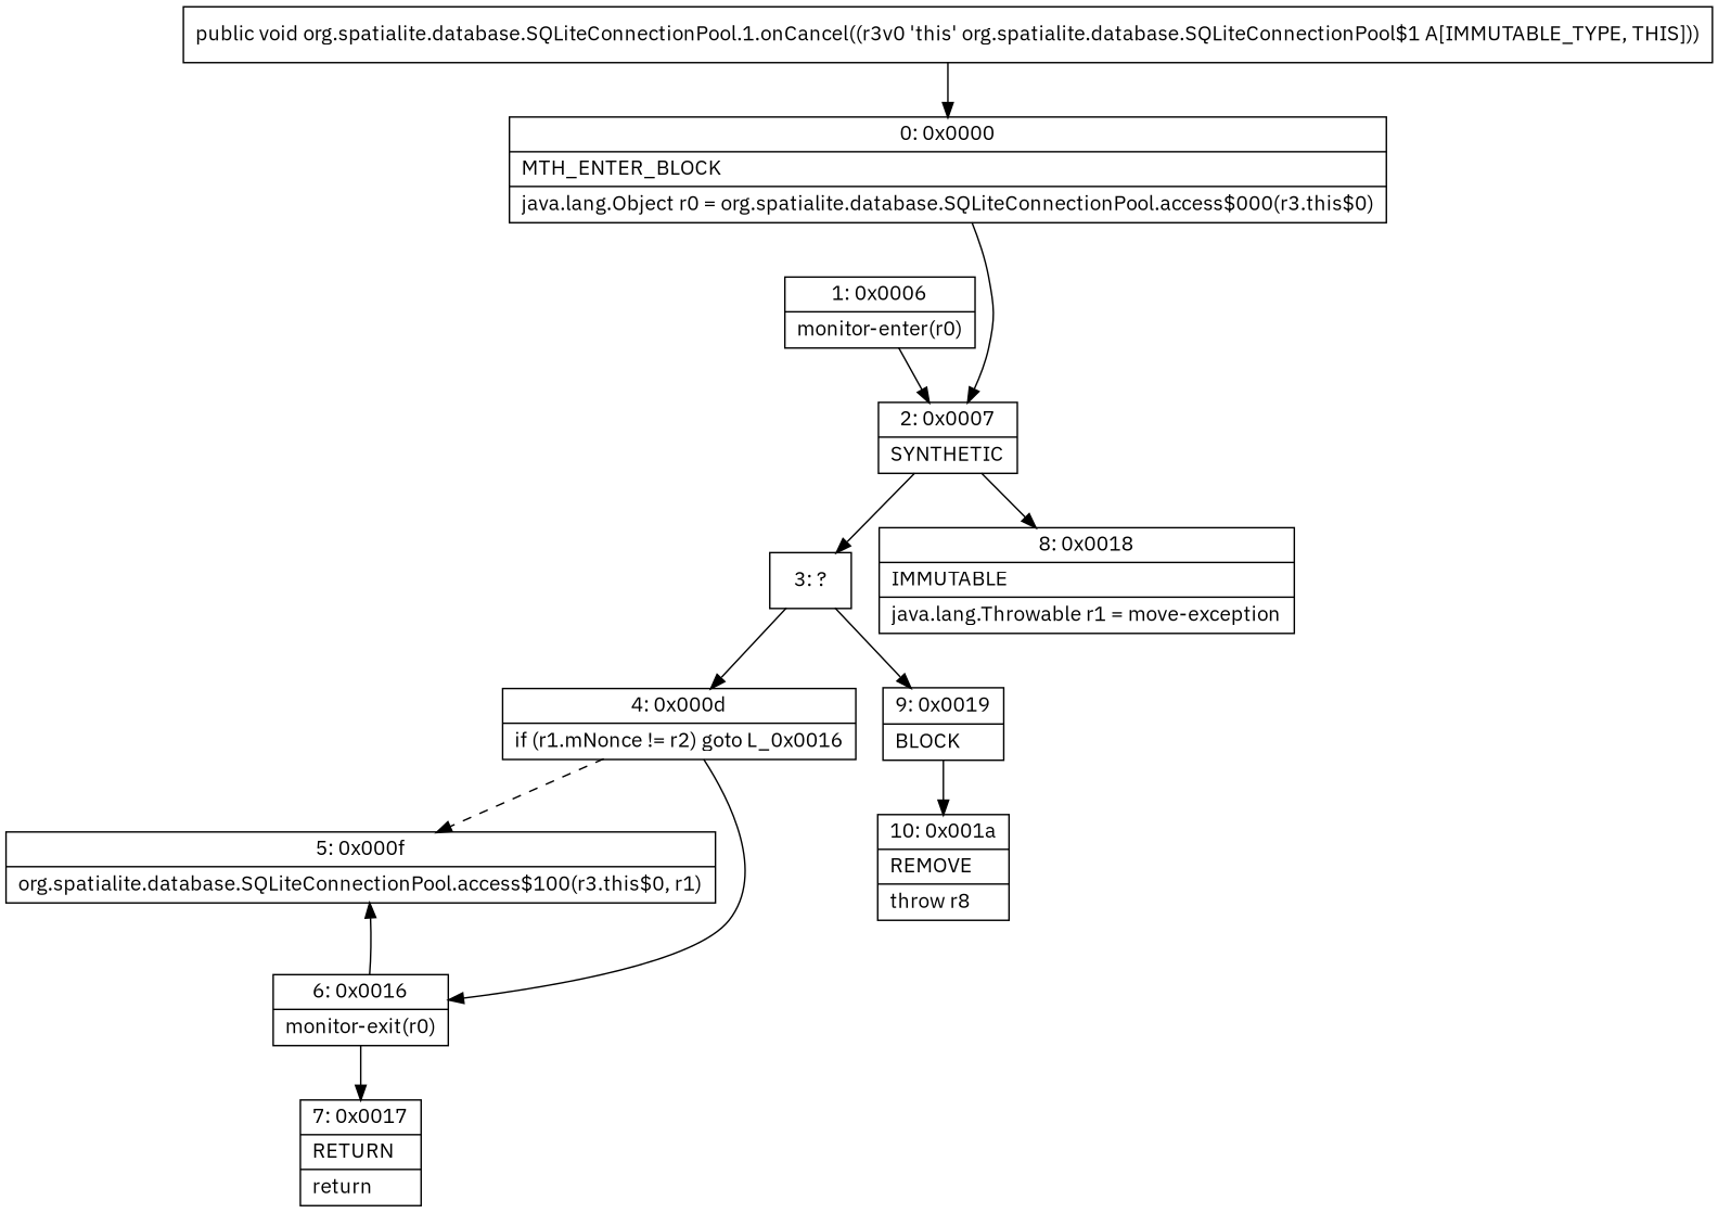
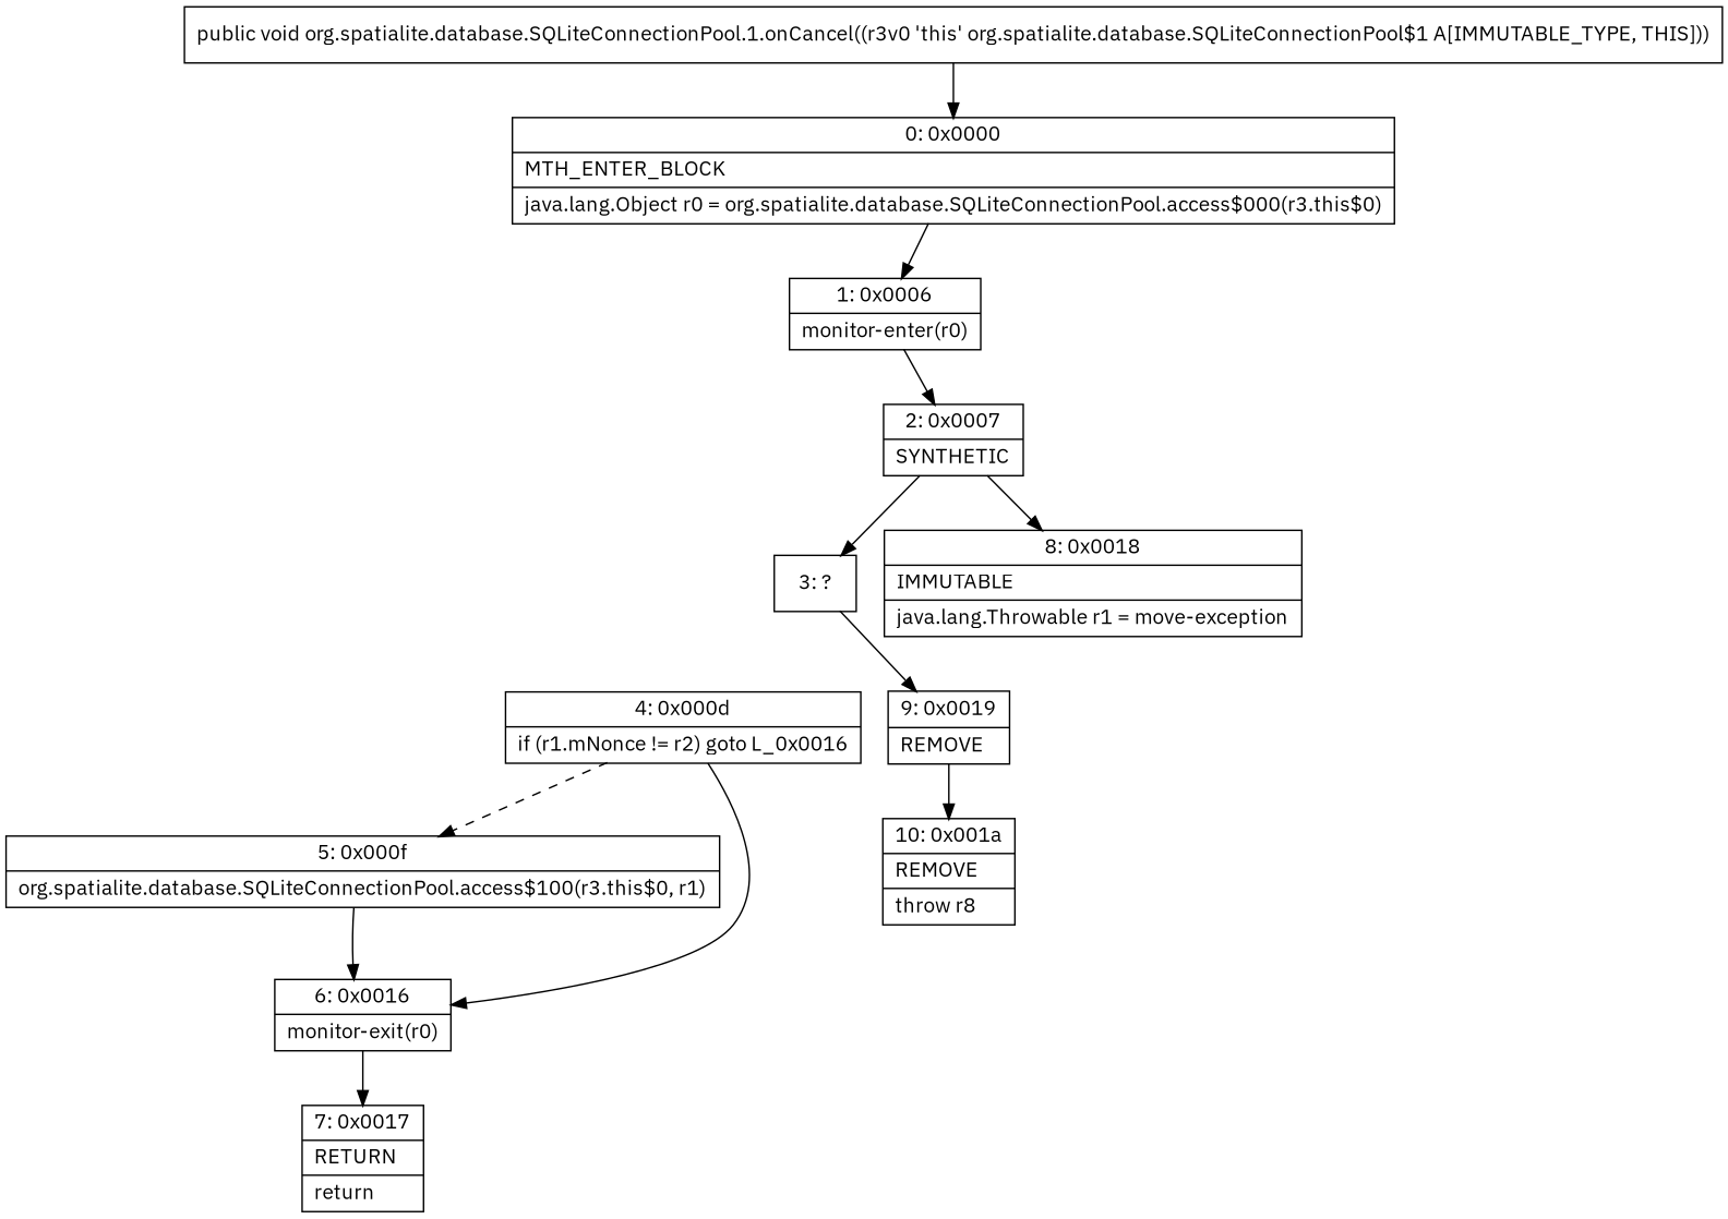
  digraph {
    fontname="IBM Plex Sans"
    node [fontname="IBM Plex Sans" shape=record]
    edge [fontname="IBM Plex Sans"]
    n1 [label="{0\:\ 0x0000|MTH_ENTER_BLOCK\l|java.lang.Object r0 = org.spatialite.database.SQLiteConnectionPool.access$000(r3.this$0)\l}"]
    n2 [label="{1\:\ 0x0006|monitor\-enter(r0)\l}"]
    n3 [label="{2\:\ 0x0007|SYNTHETIC\l}"]
    n4 [label="{3\:\ ?}"]
    n5 [label="{8\:\ 0x0018|IMMUTABLE\l|java.lang.Throwable r1 = move\-exception\l}"]
    n6 [label="{4\:\ 0x000d|if (r1.mNonce != r2) goto L_0x0016\l}"]
-   n7 [label="{9\:\ 0x0019|BLOCK\l}"]
+   n7 [label="{9\:\ 0x0019|REMOVE\l}"]
    n8 [label="{5\:\ 0x000f|org.spatialite.database.SQLiteConnectionPool.access$100(r3.this$0, r1)\l}"]
    n9 [label="{6\:\ 0x0016|monitor\-exit(r0)\l}"]
    n10 [label="{7\:\ 0x0017|RETURN\l|return\l}"]
    n11 [label="{10\:\ 0x001a|REMOVE\l|throw r8\l}"]
    n12 [label="{public void org.spatialite.database.SQLiteConnectionPool.1.onCancel((r3v0 'this' org.spatialite.database.SQLiteConnectionPool$1 A[IMMUTABLE_TYPE, THIS])) }"]
-   n1 -> n3
+   n1 -> n2
    n2 -> n3
    n3 -> n4
    n3 -> n5
-   n4 -> n6
    n4 -> n7
    n6 -> n8 [style=dashed]
    n6 -> n9
    n7 -> n11
-   n9 -> n8
+   n8 -> n9
    n9 -> n10
    n12 -> n1
  }
